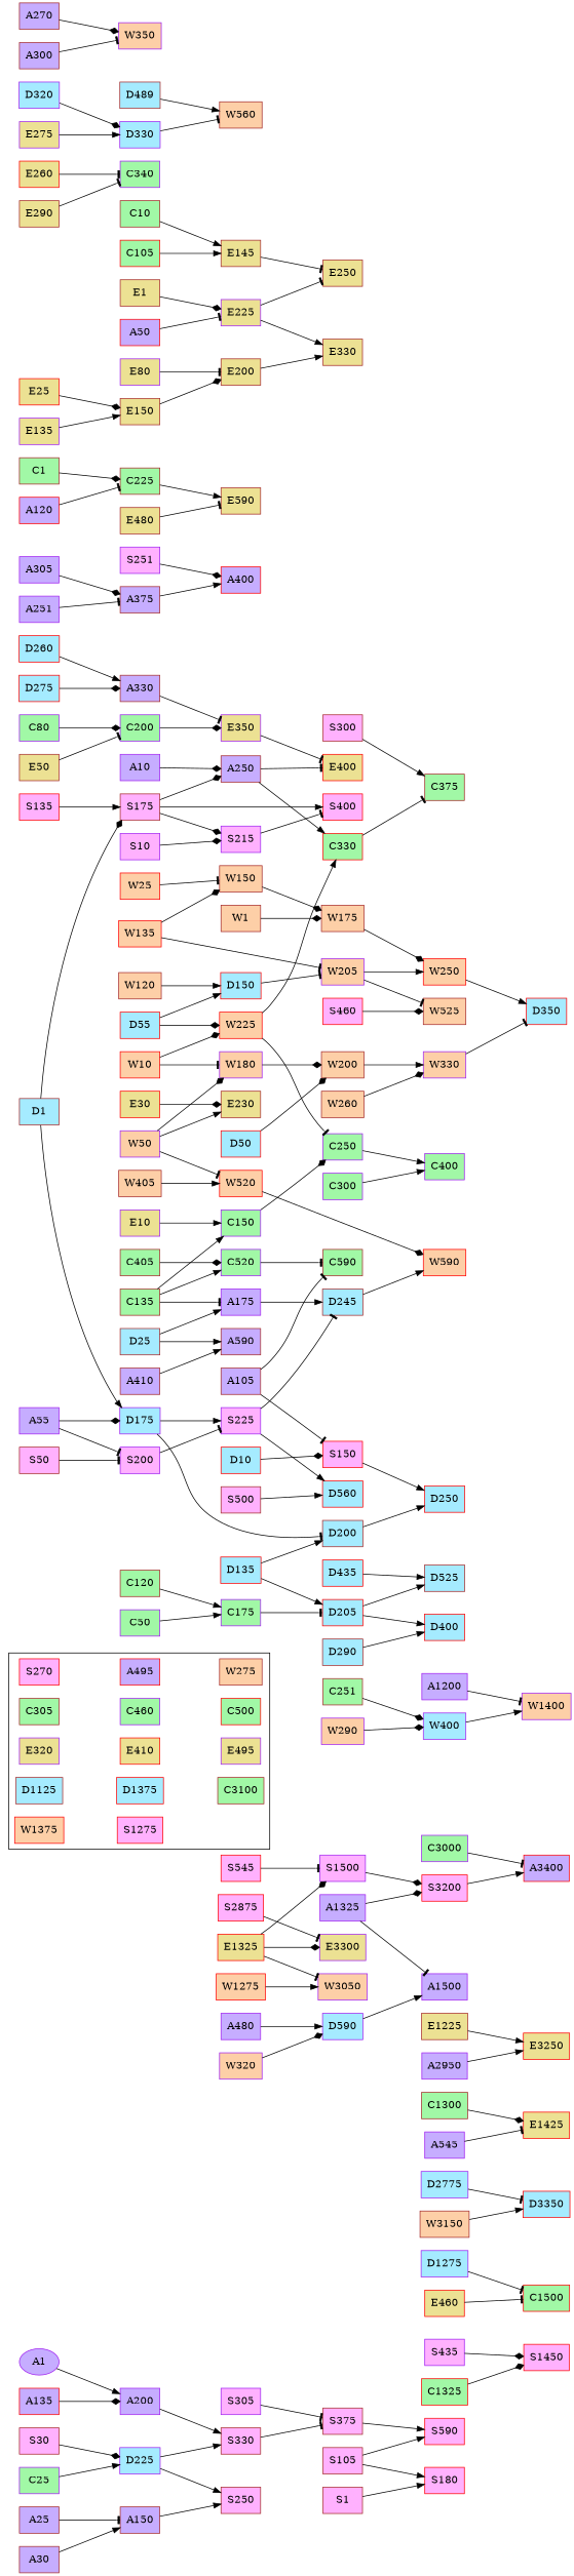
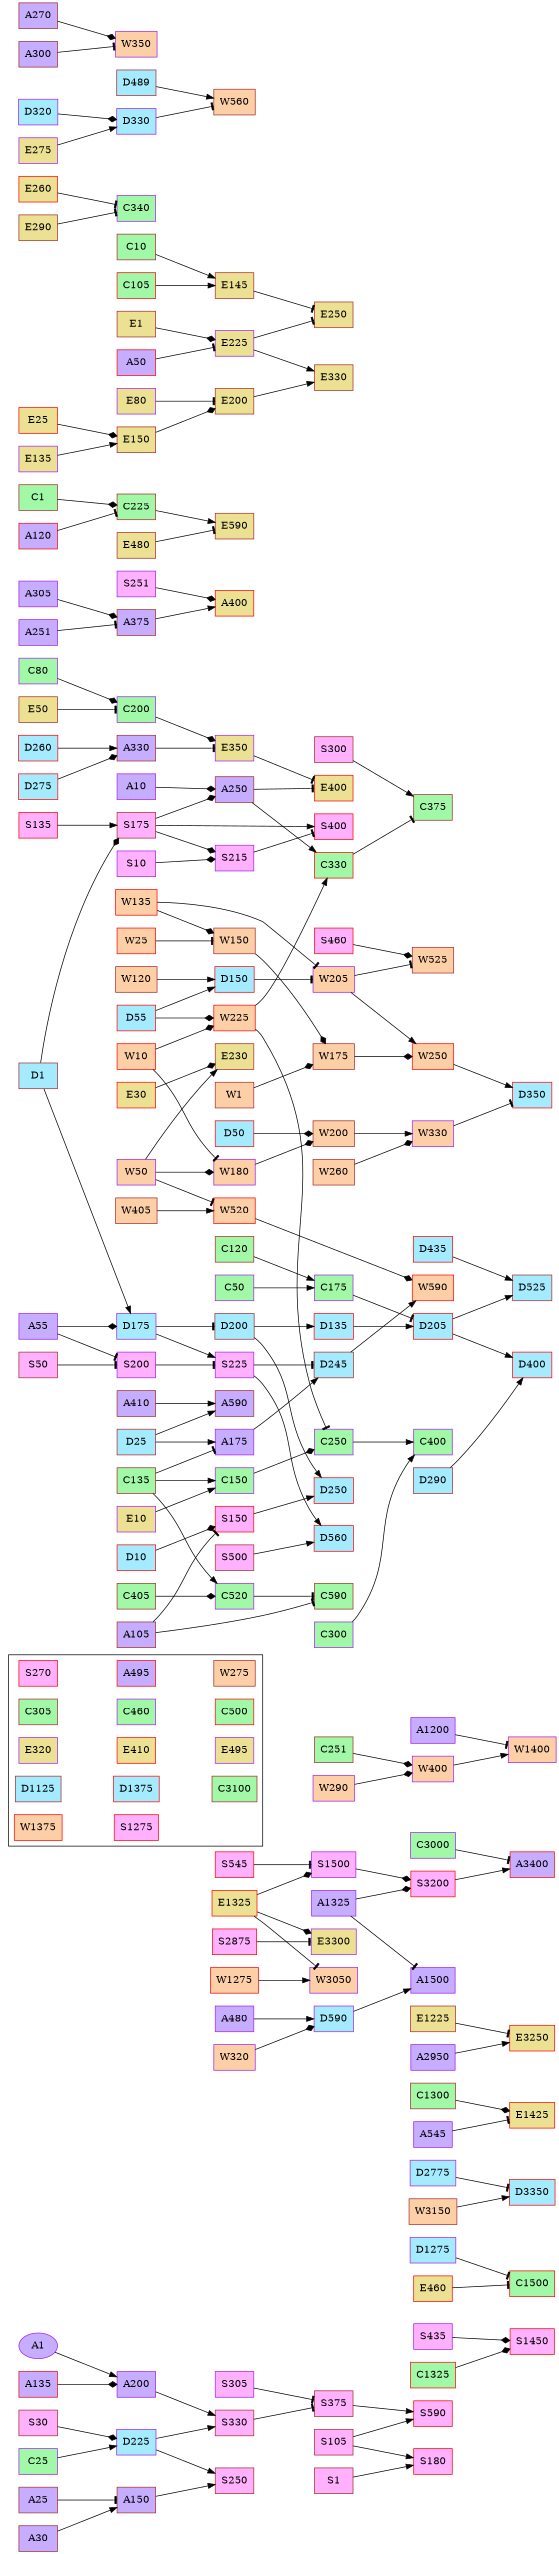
  digraph {
    rankdir=LR
    ranksep=1
    node [color=brown fillcolor="#C6ADFF" style=filled shape=box]
    edge [arrowhead=normal]
    A1 [color=purple shape=""]
    S1450 [color=red fillcolor="#FFB1FE"]
    C1500 [color=red fillcolor="#A1F8A6"]
    D3350 [color=red fillcolor="#A5EBFF"]
    E1425 [color=red fillcolor="#ECE193"]
    E3250 [color=red fillcolor="#ECE193"]
    A3400 [color=red]
    W1400 [color=purple fillcolor="#FDCFA7"]
    S270 [color=red fillcolor="#FFB1FE"]
    A495 [color=red]
    C305 [fillcolor="#A1F8A6"]
    C460 [color=purple fillcolor="#A1F8A6"]
    C500 [color=red fillcolor="#A1F8A6"]
    W275 [fillcolor="#FDCFA7"]
    E320 [color=purple fillcolor="#ECE193"]
    E410 [color=red fillcolor="#ECE193"]
    E495 [color=purple fillcolor="#ECE193"]
    D1375 [color=red fillcolor="#A5EBFF"]
    C3100 [fillcolor="#A1F8A6"]
    D1125 [fillcolor="#A5EBFF"]
    W1375 [color=red fillcolor="#FDCFA7"]
    S1275 [color=red fillcolor="#FFB1FE"]
    S545 [color=red fillcolor="#FFB1FE"]
    S225 [color=purple fillcolor="#FFB1FE"]
    S1 [fillcolor="#FFB1FE"]
    S460 [color=red fillcolor="#FFB1FE"]
    S50 [fillcolor="#FFB1FE"]
    S10 [color=purple fillcolor="#FFB1FE"]
    S375 [fillcolor="#FFB1FE"]
    S215 [color=purple fillcolor="#FFB1FE"]
    S250 [fillcolor="#FFB1FE"]
    S105 [fillcolor="#FFB1FE"]
    S180 [color=red fillcolor="#FFB1FE"]
    S135 [color=red fillcolor="#FFB1FE"]
    S330 [fillcolor="#FFB1FE"]
    S175 [fillcolor="#FFB1FE"]
    S300 [fillcolor="#FFB1FE"]
    S590 [color=red fillcolor="#FFB1FE"]
    S251 [color=purple fillcolor="#FFB1FE"]
    S200 [color=purple fillcolor="#FFB1FE"]
    S400 [color=red fillcolor="#FFB1FE"]
    S150 [color=red fillcolor="#FFB1FE"]
    S30 [fillcolor="#FFB1FE"]
    S500 [fillcolor="#FFB1FE"]
    S305 [color=purple fillcolor="#FFB1FE"]
    S435 [color=purple fillcolor="#FFB1FE"]
    S3200 [color=red fillcolor="#FFB1FE"]
    S2875 [color=red fillcolor="#FFB1FE"]
    S1500 [color=purple fillcolor="#FFB1FE"]
    C405 [fillcolor="#A1F8A6"]
    C520 [color=purple fillcolor="#A1F8A6"]
    C1 [fillcolor="#A1F8A6"]
    C25 [color=purple fillcolor="#A1F8A6"]
    C200 [color=purple fillcolor="#A1F8A6"]
    C120 [fillcolor="#A1F8A6"]
    C175 [color=purple fillcolor="#A1F8A6"]
    C50 [color=purple fillcolor="#A1F8A6"]
    C10 [fillcolor="#A1F8A6"]
    C135 [fillcolor="#A1F8A6"]
    C225 [fillcolor="#A1F8A6"]
    C375 [fillcolor="#A1F8A6"]
    C590 [fillcolor="#A1F8A6"]
    C400 [color=purple fillcolor="#A1F8A6"]
    C330 [color=red fillcolor="#A1F8A6"]
    C251 [fillcolor="#A1F8A6"]
    C80 [color=purple fillcolor="#A1F8A6"]
    C300 [color=purple fillcolor="#A1F8A6"]
    C250 [color=purple fillcolor="#A1F8A6"]
    C105 [color=red fillcolor="#A1F8A6"]
    C340 [color=purple fillcolor="#A1F8A6"]
    C150 [color=purple fillcolor="#A1F8A6"]
    C3000 [color=purple fillcolor="#A1F8A6"]
    C1300 [fillcolor="#A1F8A6"]
    C1325 [color=red fillcolor="#A1F8A6"]
    D10 [color=red fillcolor="#A5EBFF"]
    D55 [color=red fillcolor="#A5EBFF"]
    D330 [color=purple fillcolor="#A5EBFF"]
    D135 [color=red fillcolor="#A5EBFF"]
    D260 [color=red fillcolor="#A5EBFF"]
    D175 [color=purple fillcolor="#A5EBFF"]
    D25 [fillcolor="#A5EBFF"]
    D320 [color=purple fillcolor="#A5EBFF"]
    D225 [color=purple fillcolor="#A5EBFF"]
    D1 [fillcolor="#A5EBFF"]
    D245 [fillcolor="#A5EBFF"]
    D525 [fillcolor="#A5EBFF"]
    D435 [color=red fillcolor="#A5EBFF"]
    D200 [fillcolor="#A5EBFF"]
    D205 [color=red fillcolor="#A5EBFF"]
    D590 [color=purple fillcolor="#A5EBFF"]
    D275 [color=red fillcolor="#A5EBFF"]
    D250 [color=red fillcolor="#A5EBFF"]
    D560 [color=red fillcolor="#A5EBFF"]
    D350 [color=red fillcolor="#A5EBFF"]
    D150 [color=red fillcolor="#A5EBFF"]
    D50 [color=red fillcolor="#A5EBFF"]
    D400 [color=red fillcolor="#A5EBFF"]
    D290 [fillcolor="#A5EBFF"]
    n99 [fillcolor="#A5EBFF" label=D489]
    D2775 [color=purple fillcolor="#A5EBFF"]
    D1275 [color=purple fillcolor="#A5EBFF"]
    E80 [color=purple fillcolor="#ECE193"]
    E30 [color=red fillcolor="#ECE193"]
    E145 [fillcolor="#ECE193"]
    E460 [color=red fillcolor="#ECE193"]
    E260 [color=red fillcolor="#ECE193"]
    E225 [color=purple fillcolor="#ECE193"]
    E290 [fillcolor="#ECE193"]
    E25 [color=red fillcolor="#ECE193"]
    E1 [fillcolor="#ECE193"]
    E480 [fillcolor="#ECE193"]
    E250 [fillcolor="#ECE193"]
    E350 [color=purple fillcolor="#ECE193"]
    E135 [color=purple fillcolor="#ECE193"]
    E275 [color=purple fillcolor="#ECE193"]
    E10 [color=purple fillcolor="#ECE193"]
    E50 [fillcolor="#ECE193"]
    E200 [fillcolor="#ECE193"]
    E590 [fillcolor="#ECE193"]
    E400 [color=red fillcolor="#ECE193"]
    E230 [fillcolor="#ECE193"]
    E150 [fillcolor="#ECE193"]
    E330 [fillcolor="#ECE193"]
    E1225 [fillcolor="#ECE193"]
    E1325 [color=red fillcolor="#ECE193"]
    E3300 [color=purple fillcolor="#ECE193"]
    A375
    A175 [color=purple]
    A105
    A305 [color=purple]
    A25
-   A400 [color=red]
+   A400 [color=red fillcolor="#ECE193"]
    A50 [color=red]
    A55 [color=purple]
    A10 [color=purple]
    A150
    A250
    A545 [color=purple]
    A135 [color=red]
    A30
    A410
    A120 [color=red]
    A200 [color=purple]
    A270
    A590
    A480 [color=purple]
    A251 [color=purple]
    A330
    A300
    A2950 [color=purple]
    A1500 [color=purple]
    A1325 [color=purple]
    A1200 [color=purple]
    W180 [color=purple fillcolor="#FDCFA7"]
    W250 [color=red fillcolor="#FDCFA7"]
    W560 [fillcolor="#FDCFA7"]
    W175 [fillcolor="#FDCFA7"]
    W225 [color=red fillcolor="#FDCFA7"]
    W525 [fillcolor="#FDCFA7"]
-   W400 [color=purple fillcolor="#A5EBFF"]
+   W400 [color=purple fillcolor="#FDCFA7"]
    W135 [color=red fillcolor="#FDCFA7"]
    W10 [color=red fillcolor="#FDCFA7"]
    W320 [color=purple fillcolor="#FDCFA7"]
    W150 [fillcolor="#FDCFA7"]
    W50 [color=purple fillcolor="#FDCFA7"]
    W350 [color=purple fillcolor="#FDCFA7"]
    W1 [fillcolor="#FDCFA7"]
    W205 [color=purple fillcolor="#FDCFA7"]
    W520 [color=red fillcolor="#FDCFA7"]
    W405 [fillcolor="#FDCFA7"]
    W200 [fillcolor="#FDCFA7"]
    W260 [fillcolor="#FDCFA7"]
    W25 [color=red fillcolor="#FDCFA7"]
    W290 [color=purple fillcolor="#FDCFA7"]
    W590 [color=red fillcolor="#FDCFA7"]
    W330 [color=purple fillcolor="#FDCFA7"]
    W120 [fillcolor="#FDCFA7"]
    W3050 [color=purple fillcolor="#FDCFA7"]
    W3150 [fillcolor="#FDCFA7"]
    W1275 [color=red fillcolor="#FDCFA7"]
    subgraph sub_1 {
      rank=min
      A1
    }
    subgraph sub_2 {
      rank=max
      S1450
      C1500
      D3350
      E1425
      E3250
      A3400
      W1400
    }
    subgraph cluster_3 {
      S270
      A495
      C305
      C460
      C500
      W275
      E320
      E410
      E495
      D1375
      C3100
      D1125
      W1375
      S1275
    }
    subgraph sub_4 {
      S1450
      S545
      S225
      S1
      S460
      S50
      S10
      S375
      S215
      S250
      S105
      S180
      S135
      S330
      S175
      S300
      S590
      S251
      S200
      S400
      S150
      S30
      S500
      S305
      S435
      S3200
      S2875
      S1500
    }
    subgraph sub_5 {
      C1500
      C405
      C520
      C1
      C25
      C200
      C120
      C175
      C50
      C10
      C135
      C225
      C375
      C590
      C400
      C330
      C251
      C80
      C300
      C250
      C105
      C340
      C150
      C3000
      C1300
      C1325
    }
    subgraph sub_6 {
      D3350
      D10
      D55
      D330
      D135
      D260
      D175
      D25
      D320
      D225
      D1
      D245
      D525
      D435
      D200
      D205
      D590
      D275
      D250
      D560
      D350
      D150
      D50
      D400
      D290
      n99
      D2775
      D1275
    }
    subgraph sub_7 {
      E1425
      E3250
      E80
      E30
      E145
      E460
      E260
      E225
      E290
      E25
      E1
      E480
      E250
      E350
      E135
      E275
      E10
      E50
      E200
      E590
      E400
      E230
      E150
      E330
      E1225
      E1325
      E3300
    }
    subgraph sub_8 {
      A1
      A3400
      A375
      A175
      A105
      A305
      A25
      A400
      A50
      A55
      A10
      A150
      A250
      A545
      A135
      A30
      A410
      A120
      A200
      A270
      A590
      A480
      A251
      A330
      A300
      A2950
      A1500
      A1325
      A1200
    }
    subgraph sub_9 {
      W1400
      W180
      W250
      W560
      W175
      W225
      W525
      W400
      W135
      W10
      W320
      W150
      W50
      W350
      W1
      W205
      W520
      W405
      W200
      W260
      W25
      W290
      W590
      W330
      W120
      W3050
      W3150
      W1275
    }
    A1 -> A200
    S270 -> A495 [style=invis arrowhead=""]
    A495 -> W275 [style=invis arrowhead=""]
    C305 -> C460 [style=invis arrowhead=""]
    C460 -> C500 [style=invis arrowhead=""]
    E320 -> E410 [style=invis arrowhead=""]
    E410 -> E495 [style=invis arrowhead=""]
    D1375 -> C3100 [style=invis arrowhead=""]
    D1125 -> D1375 [style=invis arrowhead=""]
    W1375 -> S1275 [style=invis arrowhead=""]
    S545 -> S1500 [arrowhead=tee]
    S225 -> D245 [arrowhead=tee]
    S225 -> D560
    S1 -> S180
    S460 -> W525 [arrowhead=diamond]
    S50 -> S200 [arrowhead=tee]
    S10 -> S215 [arrowhead=diamond]
    S375 -> S590
    S215 -> S400 [arrowhead=tee]
    S105 -> S180
    S105 -> S590
    S135 -> S175
    S330 -> S375 [arrowhead=tee]
    S175 -> S215 [arrowhead=diamond]
    S175 -> S400
    S175 -> A250 [arrowhead=diamond]
    S300 -> C375
    S251 -> A400 [arrowhead=diamond]
    S200 -> S225 [arrowhead=tee]
    S150 -> D250
    S30 -> D225 [arrowhead=diamond]
    S500 -> D560
    S305 -> S375 [arrowhead=tee]
    S435 -> S1450 [arrowhead=diamond]
    S3200 -> A3400
    S2875 -> E3300 [arrowhead=tee]
    S1500 -> S3200 [arrowhead=diamond]
    C405 -> C520 [arrowhead=diamond]
    C520 -> C590 [arrowhead=tee]
    C1 -> C225 [arrowhead=diamond]
    C25 -> D225
    C200 -> E350 [arrowhead=diamond]
    C120 -> C175
    C175 -> D205 [arrowhead=tee]
    C50 -> C175
    C10 -> E145
    C135 -> C520
    C135 -> C150
    C135 -> A175 [arrowhead=tee]
    C225 -> E590
    C330 -> C375 [arrowhead=tee]
    C251 -> W400 [arrowhead=diamond]
    C80 -> C200 [arrowhead=diamond]
    C300 -> C400
    C250 -> C400
    C105 -> E145
    C150 -> C250 [arrowhead=diamond]
    C3000 -> A3400 [arrowhead=tee]
    C1300 -> E1425 [arrowhead=diamond]
    C1325 -> S1450 [arrowhead=diamond]
    D10 -> S150 [arrowhead=diamond]
    D55 -> D150
    D55 -> W225 [arrowhead=diamond]
    D330 -> W560 [arrowhead=tee]
-   D135 -> D200
+   D200 -> D135
    D135 -> D205
    D260 -> A330
    D175 -> S225
    D175 -> D200 [arrowhead=tee]
    D25 -> A175
    D25 -> A590
    D320 -> D330 [arrowhead=diamond]
    D225 -> S250
    D225 -> S330
    D1 -> S175 [arrowhead=diamond]
    D1 -> D175
    D245 -> W590
    D435 -> D525
    D200 -> D250
    D205 -> D525
    D205 -> D400
    D590 -> A1500
    D275 -> A330 [arrowhead=diamond]
    D150 -> W205 [arrowhead=tee]
    D50 -> W200 [arrowhead=diamond]
    D290 -> D400
    n99 -> W560
    D2775 -> D3350 [arrowhead=tee]
    D1275 -> C1500 [arrowhead=tee]
    E80 -> E200 [arrowhead=tee]
    E30 -> E230 [arrowhead=diamond]
    E145 -> E250 [arrowhead=tee]
    E460 -> C1500 [arrowhead=tee]
    E260 -> C340 [arrowhead=tee]
    E225 -> E250 [arrowhead=tee]
    E225 -> E330
    E290 -> C340 [arrowhead=tee]
    E25 -> E150 [arrowhead=diamond]
    E1 -> E225 [arrowhead=diamond]
    E480 -> E590 [arrowhead=tee]
    E350 -> E400 [arrowhead=tee]
    E135 -> E150
    E275 -> D330
    E10 -> C150
    E50 -> C200 [arrowhead=tee]
    E200 -> E330
    E150 -> E200 [arrowhead=diamond]
-   E1225 -> E3250
+   E1225 -> E3250 [arrowhead=tee]
    E1325 -> S1500 [arrowhead=diamond]
    E1325 -> E3300 [arrowhead=diamond]
    E1325 -> W3050 [arrowhead=tee]
    A375 -> A400
    A175 -> D245
    A105 -> S150 [arrowhead=tee]
    A105 -> C590 [arrowhead=tee]
    A305 -> A375 [arrowhead=diamond]
    A25 -> A150 [arrowhead=tee]
    A50 -> E225 [arrowhead=tee]
    A55 -> S200 [arrowhead=tee]
    A55 -> D175 [arrowhead=diamond]
    A10 -> A250 [arrowhead=diamond]
    A150 -> S250
    A250 -> C330
    A250 -> E400 [arrowhead=tee]
    A545 -> E1425 [arrowhead=tee]
    A135 -> A200 [arrowhead=diamond]
    A30 -> A150
    A410 -> A590
    A120 -> C225 [arrowhead=tee]
    A200 -> S330
    A270 -> W350 [arrowhead=diamond]
    A480 -> D590
    A251 -> A375 [arrowhead=tee]
    A330 -> E350 [arrowhead=tee]
    A300 -> W350 [arrowhead=tee]
    A2950 -> E3250
    A1325 -> S3200 [arrowhead=diamond]
    A1325 -> A1500 [arrowhead=tee]
    A1200 -> W1400 [arrowhead=tee]
    W180 -> W200 [arrowhead=diamond]
    W250 -> D350
    W175 -> W250 [arrowhead=diamond]
    W225 -> C330
    W225 -> C250 [arrowhead=tee]
    W400 -> W1400
    W135 -> W150 [arrowhead=diamond]
    W135 -> W205 [arrowhead=tee]
    W10 -> W180 [arrowhead=tee]
    W10 -> W225 [arrowhead=diamond]
    W320 -> D590 [arrowhead=diamond]
    W150 -> W175 [arrowhead=diamond]
    W50 -> E230
    W50 -> W180 [arrowhead=diamond]
    W50 -> W520 [arrowhead=tee]
    W1 -> W175 [arrowhead=diamond]
    W205 -> W250
    W205 -> W525 [arrowhead=tee]
    W520 -> W590 [arrowhead=diamond]
    W405 -> W520
    W200 -> W330
    W260 -> W330 [arrowhead=diamond]
    W25 -> W150 [arrowhead=tee]
    W290 -> W400 [arrowhead=diamond]
    W330 -> D350 [arrowhead=tee]
    W120 -> D150
    W3150 -> D3350
    W1275 -> W3050
  }
